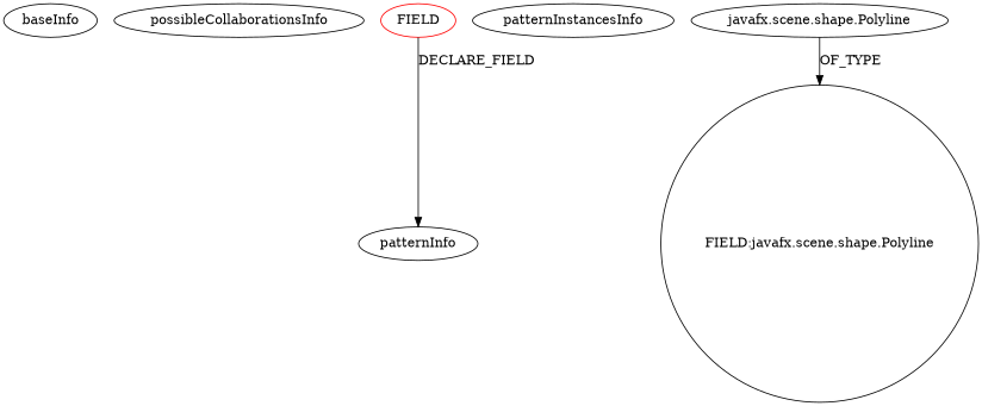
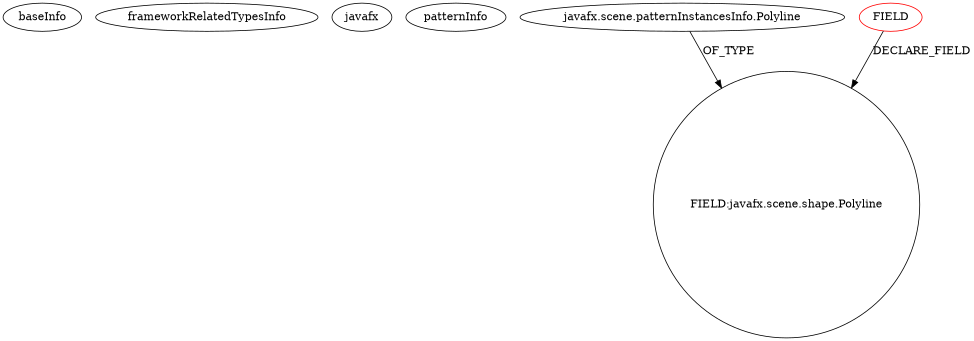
  digraph {
    baseInfo [category=pattern graphId=4581 isAnonymous=false possibleRelation=false]
-   possibleCollaborationsInfo
+   frameworkRelatedTypesInfo
+   possibleCollaborationsInfo [label=javafx]
    patternInfo [frequency=2.0 patternRootClient=0]
-   patternInstancesInfo [0="acmi-osm~/acmi-osm/osm-master/src/test/java/View.java~View~1690" 1="indysvision-EatWorldEditor~/indysvision-EatWorldEditor/EatWorldEditor-master/src/com/indyvision/eatworld/editor/handlers/BorderHandler1.java~BorderHandler1~3194"]
-   n6 [isFrameworkType=false label="javafx.scene.shape.Polyline" vertexType=FRAMEWORK_CLASS_TYPE]
+   n6 [isFrameworkType=false label="javafx.scene.patternInstancesInfo.Polyline" vertexType=FRAMEWORK_CLASS_TYPE]
    n7 [isFrameworkType=false label="FIELD:javafx.scene.shape.Polyline" shape=circle vertexType=FIELD_DECLARATION]
    n8 [color=red isFrameworkType=false label=FIELD vertexType=ROOT_CLIENT_CLASS_DECLARATION]
    n6 -> n7 [label=OF_TYPE]
-   n8 -> patternInfo [label=DECLARE_FIELD]
+   n8 -> n7 [label=DECLARE_FIELD]
  }
